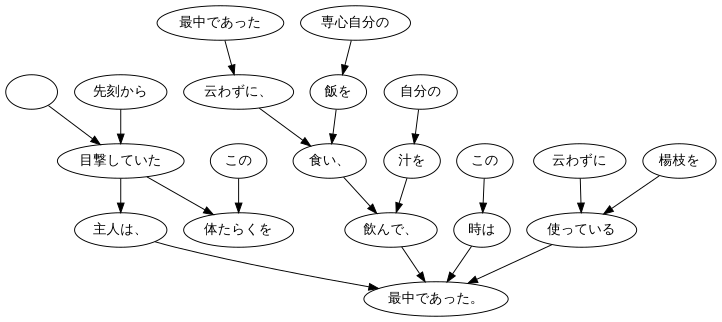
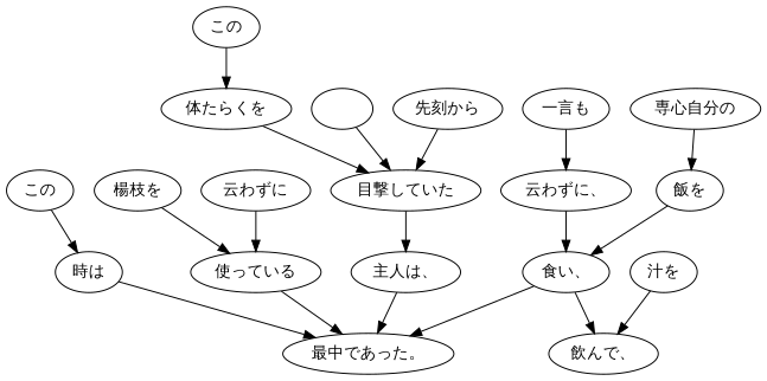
  digraph {
    n1 [label="　"]
    n2 [label="目撃していた"]
    n3 [label="主人は、"]
    n4 [label="先刻から"]
    n5 [label="この"]
    n6 [label="体たらくを"]
    n7 [label="最中であった。"]
-   n8 [label="最中であった"]
+   n8 [label="一言も"]
    n9 [label="云わずに、"]
    n10 [label="食い、"]
    n11 [label="飲んで、"]
    n12 [label="専心自分の"]
    n13 [label="飯を"]
-   n14 [label="自分の"]
    n15 [label="汁を"]
    n16 [label="この"]
    n17 [label="時は"]
    n18 [label="云わずに"]
    n19 [label="使っている"]
    n20 [label="楊枝を"]
    n1 -> n2
    n2 -> n3
    n3 -> n7
    n4 -> n2
    n5 -> n6
-   n2 -> n6
+   n6 -> n2
    n8 -> n9
    n9 -> n10
    n10 -> n11
-   n11 -> n7
+   n10 -> n7
    n12 -> n13
    n13 -> n10
-   n14 -> n15
    n15 -> n11
    n16 -> n17
    n17 -> n7
    n18 -> n19
    n19 -> n7
    n20 -> n19
  }
